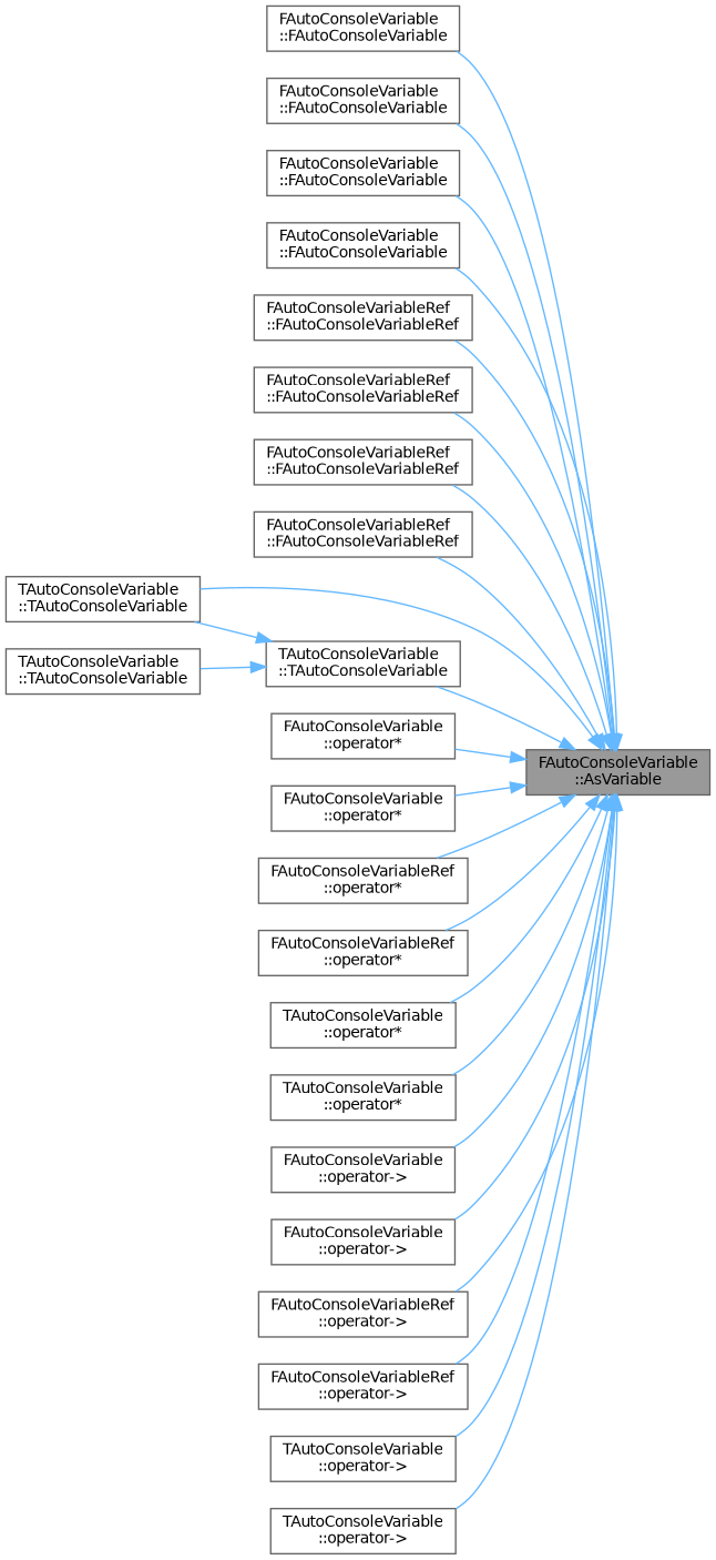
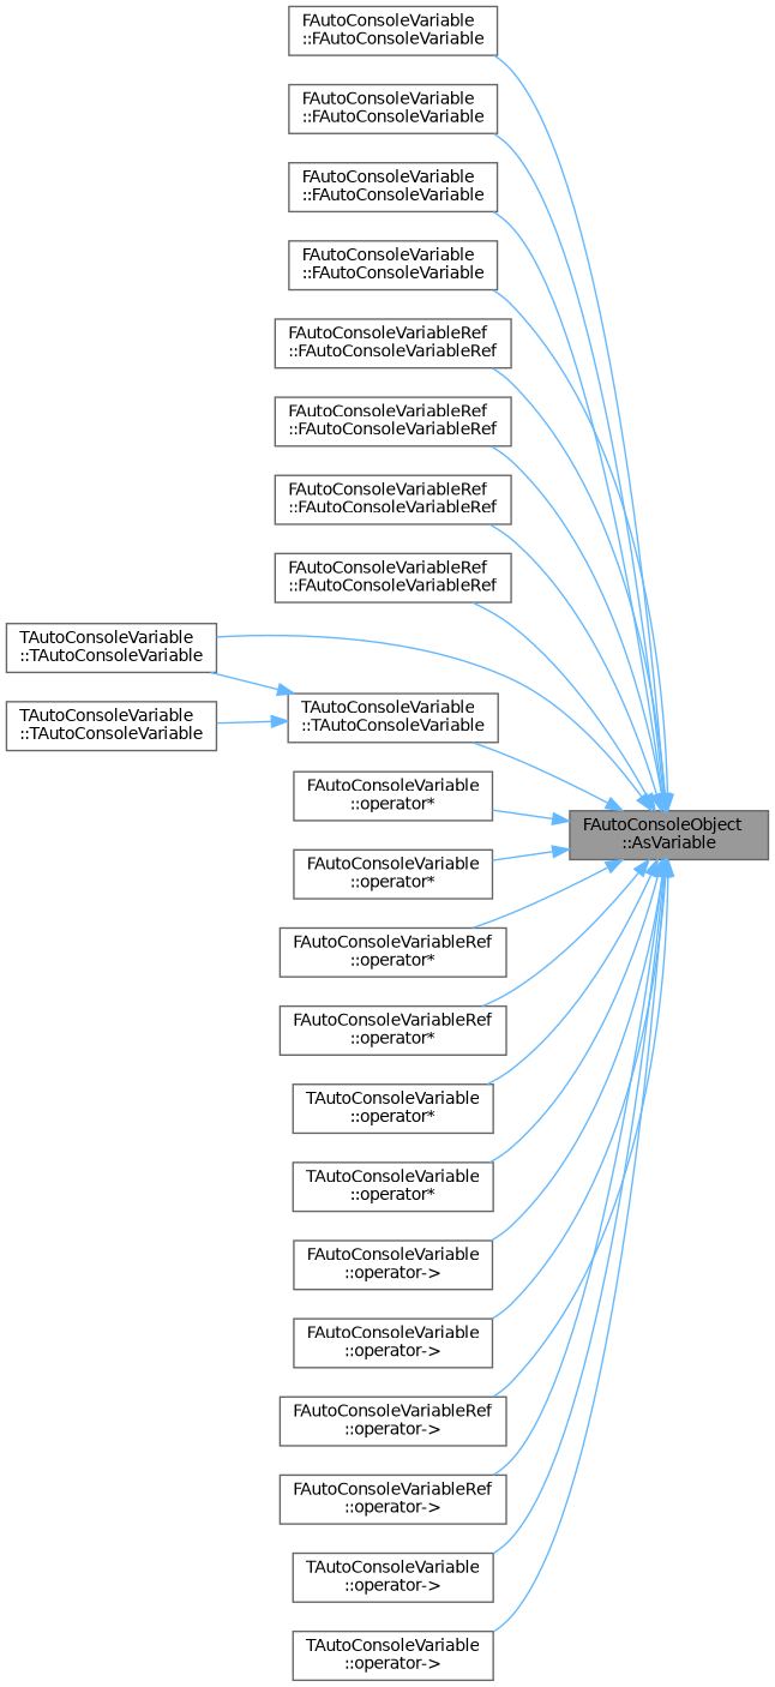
  digraph {
    rankdir=RL
    node [color=grey40 fillcolor=white fontname=Helvetica fontsize=10 shape=box style=filled]
    edge [color=steelblue1 dir=back fontname=Helvetica fontsize=10 labelfontname=Helvetica labelfontsize=10 style=solid]
-   n1 [color=gray40 fillcolor=grey60 fontcolor=black height=0.2 label="FAutoConsoleVariable\l::AsVariable" width=0.4]
+   n1 [color=gray40 fillcolor=grey60 fontcolor=black height=0.2 label="FAutoConsoleObject\l::AsVariable" width=0.4]
    n2 [height=0.2 label="FAutoConsoleVariable\l::FAutoConsoleVariable" width=0.4]
    n3 [height=0.2 label="FAutoConsoleVariable\l::FAutoConsoleVariable" width=0.4]
    n4 [height=0.2 label="FAutoConsoleVariable\l::FAutoConsoleVariable" width=0.4]
    n5 [height=0.2 label="FAutoConsoleVariable\l::FAutoConsoleVariable" width=0.4]
    n6 [height=0.2 label="FAutoConsoleVariableRef\l::FAutoConsoleVariableRef" width=0.4]
    n7 [height=0.2 label="FAutoConsoleVariableRef\l::FAutoConsoleVariableRef" width=0.4]
    n8 [height=0.2 label="FAutoConsoleVariableRef\l::FAutoConsoleVariableRef" width=0.4]
    n9 [height=0.2 label="FAutoConsoleVariableRef\l::FAutoConsoleVariableRef" width=0.4]
    n10 [height=0.2 label="TAutoConsoleVariable\l::TAutoConsoleVariable" width=0.4]
    n11 [height=0.2 label="TAutoConsoleVariable\l::TAutoConsoleVariable" width=0.4]
    n12 [height=0.2 label="FAutoConsoleVariable\l::operator*" width=0.4]
    n13 [height=0.2 label="FAutoConsoleVariable\l::operator*" width=0.4]
    n14 [height=0.2 label="FAutoConsoleVariableRef\l::operator*" width=0.4]
    n15 [height=0.2 label="FAutoConsoleVariableRef\l::operator*" width=0.4]
    n16 [height=0.2 label="TAutoConsoleVariable\l::operator*" width=0.4]
    n17 [height=0.2 label="TAutoConsoleVariable\l::operator*" width=0.4]
    n18 [height=0.2 label="FAutoConsoleVariable\l::operator-\>" width=0.4]
    n19 [height=0.2 label="FAutoConsoleVariable\l::operator-\>" width=0.4]
    n20 [height=0.2 label="FAutoConsoleVariableRef\l::operator-\>" width=0.4]
    n21 [height=0.2 label="FAutoConsoleVariableRef\l::operator-\>" width=0.4]
    n22 [height=0.2 label="TAutoConsoleVariable\l::operator-\>" width=0.4]
    n23 [height=0.2 label="TAutoConsoleVariable\l::operator-\>" width=0.4]
    n24 [height=0.2 label="TAutoConsoleVariable\l::TAutoConsoleVariable" width=0.4]
    n1 -> n2
    n1 -> n3
    n1 -> n4
    n1 -> n5
    n1 -> n6
    n1 -> n7
    n1 -> n8
    n1 -> n9
    n1 -> n10
    n1 -> n11
    n1 -> n12
    n1 -> n13
    n1 -> n14
    n1 -> n15
    n1 -> n16
    n1 -> n17
    n1 -> n18
    n1 -> n19
    n1 -> n20
    n1 -> n21
    n1 -> n22
    n1 -> n23
    n11 -> n10
    n11 -> n24
  }
